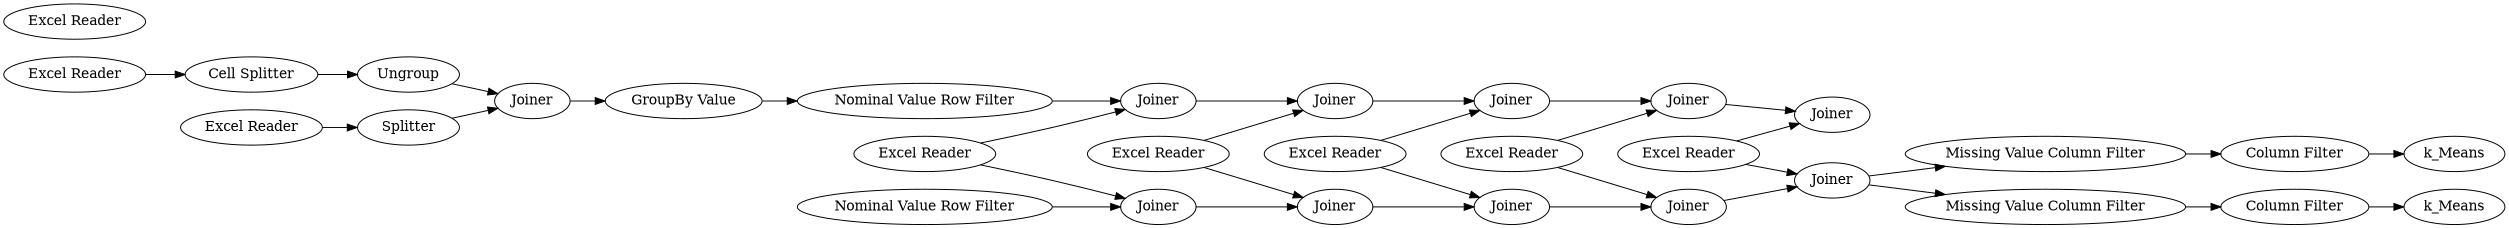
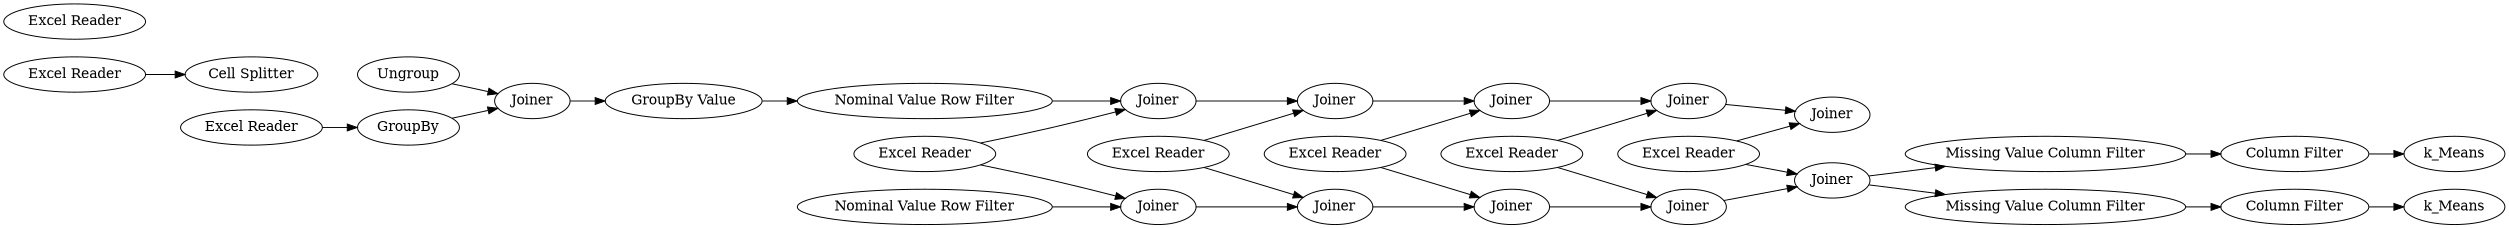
  digraph {
    rankdir=LR
    n1 [label="Excel Reader"]
    n2 [label="Cell Splitter"]
    n3 [label=Ungroup]
    n4 [label="Excel Reader"]
    n5 [label="Excel Reader"]
-   n6 [label=Splitter]
+   n6 [label=GroupBy]
    n7 [label=Joiner]
    n8 [label="GroupBy Value"]
    n9 [label="Nominal Value Row Filter"]
    n10 [label=Joiner]
    n11 [label=Joiner]
    n12 [label="Nominal Value Row Filter"]
    n13 [label=Joiner]
    n14 [label=Joiner]
    n15 [label="Excel Reader"]
    n16 [label=Joiner]
    n17 [label=Joiner]
    n18 [label="Excel Reader"]
    n19 [label=Joiner]
    n20 [label=Joiner]
    n21 [label="Excel Reader"]
    n22 [label="Excel Reader"]
    n23 [label=Joiner]
    n24 [label=Joiner]
    n25 [label="Missing Value Column Filter"]
    n26 [label="Missing Value Column Filter"]
    n27 [label="Excel Reader"]
    n28 [label="Column Filter"]
    n29 [label="Column Filter"]
    n30 [label=k_Means]
    n31 [label=k_Means]
    n1 -> n2
-   n2 -> n3
    n3 -> n7
    n5 -> n6
    n6 -> n7
    n7 -> n8
    n8 -> n9
    n9 -> n10
    n10 -> n11
    n11 -> n16
    n12 -> n13
    n13 -> n14
    n14 -> n17
    n15 -> n11
    n15 -> n14
    n16 -> n19
    n17 -> n20
    n18 -> n16
    n18 -> n17
    n19 -> n23
    n20 -> n24
    n21 -> n10
    n21 -> n13
    n22 -> n23
    n22 -> n24
    n24 -> n25
    n24 -> n26
    n25 -> n28
    n26 -> n29
    n27 -> n19
    n27 -> n20
    n28 -> n30
    n29 -> n31
  }
